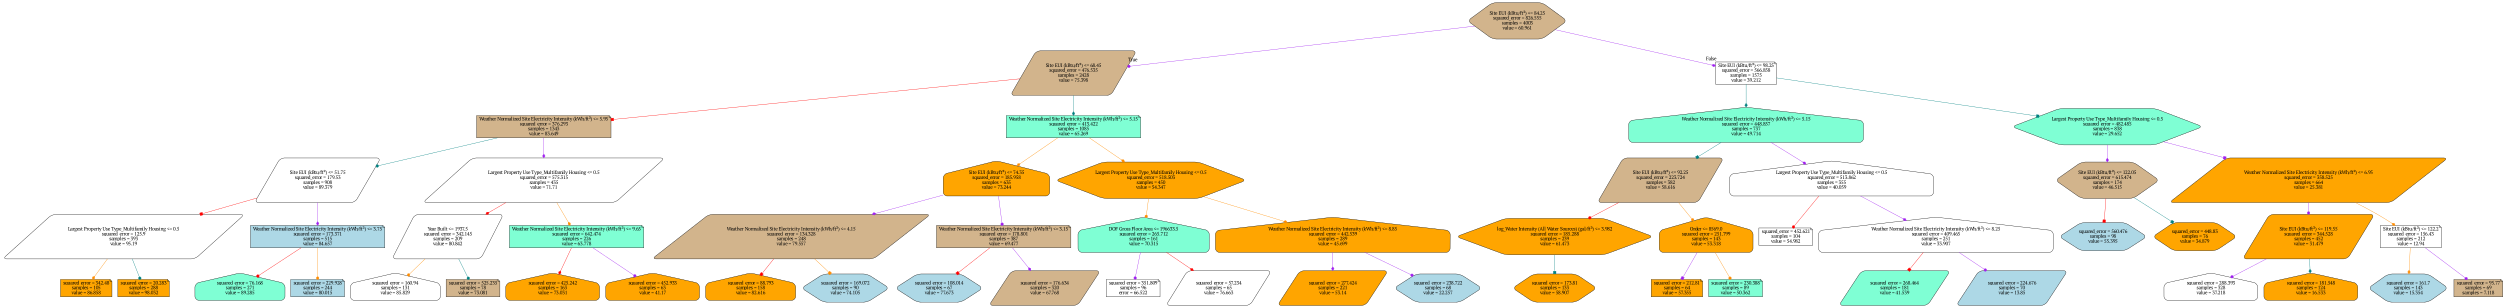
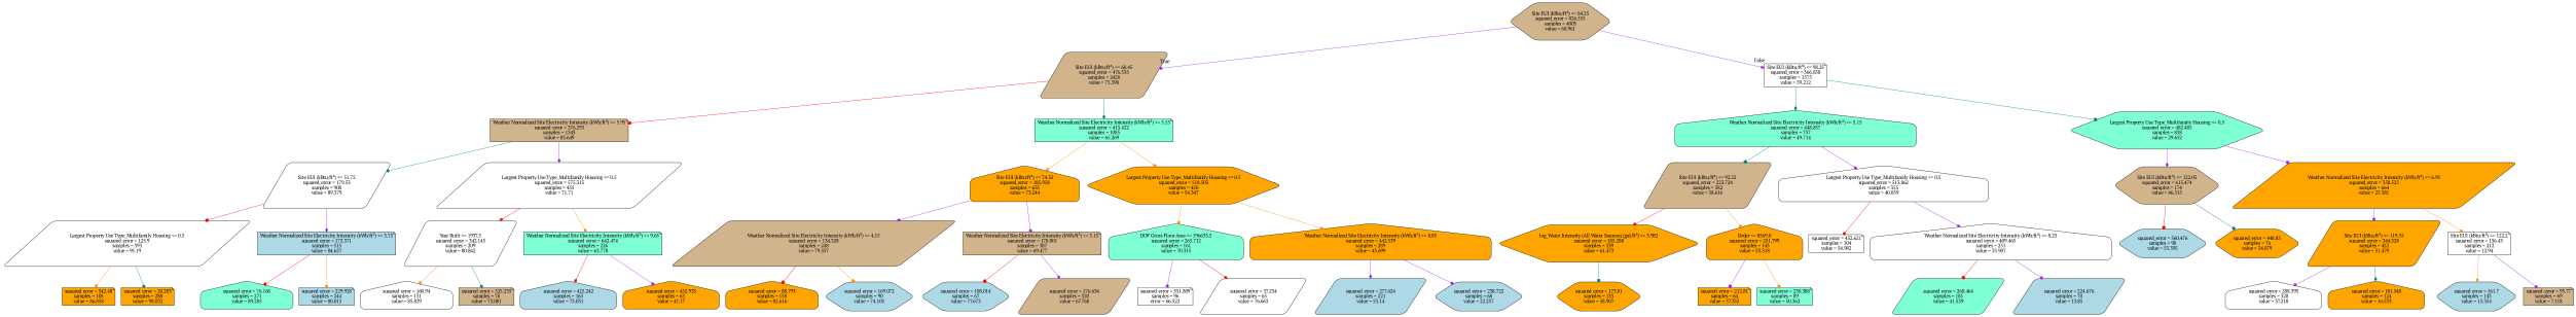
  digraph {
    fontname="PT Serif"
    node [color=black fillcolor=orange fontname="PT Serif" shape=note style="filled, rounded"]
    edge [arrowhead=diamond color=purple fontname="PT Serif"]
    n1 [fillcolor=tan label="Site EUI (kBtu/ft²) <= 84.25\nsquared_error = 826.555\nsamples = 4003\nvalue = 60.961" shape=hexagon]
    n2 [fillcolor=tan label="Site EUI (kBtu/ft²) <= 68.45\nsquared_error = 476.535\nsamples = 2428\nvalue = 75.398" shape=parallelogram]
    n3 [fillcolor=white label="Site EUI (kBtu/ft²) <= 98.25\nsquared_error = 566.858\nsamples = 1575\nvalue = 39.212"]
    n4 [fillcolor=tan label="Weather Normalized Site Electricity Intensity (kWh/ft²) <= 5.95\nsquared_error = 376.293\nsamples = 1343\nvalue = 83.649"]
    n5 [fillcolor=aquamarine label="Weather Normalized Site Electricity Intensity (kWh/ft²) <= 5.15\nsquared_error = 413.422\nsamples = 1085\nvalue = 65.269"]
    n6 [fillcolor=aquamarine label="Weather Normalized Site Electricity Intensity (kWh/ft²) <= 5.15\nsquared_error = 448.857\nsamples = 737\nvalue = 49.714" shape=house]
    n7 [fillcolor=aquamarine label="Largest Property Use Type_Multifamily Housing <= 0.5\nsquared_error = 482.485\nsamples = 838\nvalue = 29.652" shape=hexagon]
    n8 [fillcolor=white label="Site EUI (kBtu/ft²) <= 51.75\nsquared_error = 179.53\nsamples = 908\nvalue = 89.379" shape=parallelogram]
    n9 [fillcolor=white label="Largest Property Use Type_Multifamily Housing <= 0.5\nsquared_error = 575.315\nsamples = 435\nvalue = 71.71" shape=parallelogram]
    n10 [label="Site EUI (kBtu/ft²) <= 74.35\nsquared_error = 185.958\nsamples = 635\nvalue = 73.244" shape=house]
    n11 [label="Largest Property Use Type_Multifamily Housing <= 0.5\nsquared_error = 518.503\nsamples = 450\nvalue = 54.347" shape=hexagon]
    n12 [fillcolor=white label="Largest Property Use Type_Multifamily Housing <= 0.5\nsquared_error = 125.9\nsamples = 393\nvalue = 95.19" shape=parallelogram]
    n13 [fillcolor=lightblue label="Weather Normalized Site Electricity Intensity (kWh/ft²) <= 3.75\nsquared_error = 173.371\nsamples = 515\nvalue = 84.657"]
    n14 [fillcolor=white label="Year Built <= 1937.5\nsquared_error = 342.145\nsamples = 209\nvalue = 80.842" shape=parallelogram]
    n15 [fillcolor=aquamarine label="Weather Normalized Site Electricity Intensity (kWh/ft²) <= 9.65\nsquared_error = 642.474\nsamples = 226\nvalue = 63.778"]
    n16 [label="squared_error = 342.48\nsamples = 105\nvalue = 86.858"]
    n17 [label="squared_error = 20.283\nsamples = 288\nvalue = 98.032"]
    n18 [fillcolor=aquamarine label="squared_error = 76.168\nsamples = 271\nvalue = 89.285" shape=house]
    n19 [fillcolor=lightblue label="squared_error = 229.928\nsamples = 244\nvalue = 80.015"]
    n20 [fillcolor=white label="squared_error = 160.94\nsamples = 131\nvalue = 85.829" shape=house]
    n21 [fillcolor=tan label="squared_error = 525.235\nsamples = 78\nvalue = 73.081"]
-   n22 [label="squared_error = 425.242\nsamples = 163\nvalue = 73.031" shape=house]
+   n22 [fillcolor=lightblue label="squared_error = 425.242\nsamples = 163\nvalue = 73.031" shape=house]
    n23 [label="squared_error = 452.933\nsamples = 63\nvalue = 41.17" shape=house]
    n24 [fillcolor=tan label="Weather Normalized Site Electricity Intensity (kWh/ft²) <= 4.15\nsquared_error = 134.328\nsamples = 248\nvalue = 79.557" shape=parallelogram]
    n25 [fillcolor=tan label="Weather Normalized Site Electricity Intensity (kWh/ft²) <= 3.15\nsquared_error = 178.801\nsamples = 387\nvalue = 69.477"]
    n26 [fillcolor=aquamarine label="DOF Gross Floor Area <= 196633.5\nsquared_error = 265.712\nsamples = 161\nvalue = 70.315" shape=house]
    n27 [label="Weather Normalized Site Electricity Intensity (kWh/ft²) <= 8.85\nsquared_error = 442.539\nsamples = 289\nvalue = 45.699" shape=house]
    n28 [label="squared_error = 88.793\nsamples = 158\nvalue = 82.616" shape=house]
    n29 [fillcolor=lightblue label="squared_error = 169.072\nsamples = 90\nvalue = 74.105" shape=hexagon]
    n30 [fillcolor=lightblue label="squared_error = 108.014\nsamples = 67\nvalue = 77.673" shape=hexagon]
    n31 [fillcolor=tan label="squared_error = 176.634\nsamples = 320\nvalue = 67.768" shape=parallelogram]
    n32 [fillcolor=white label="squared_error = 351.809\nsamples = 96\nerror = 66.522"]
    n33 [fillcolor=white label="squared_error = 57.234\nsamples = 65\nvalue = 76.663" shape=parallelogram]
-   n34 [label="squared_error = 277.424\nsamples = 221\nvalue = 53.14" shape=parallelogram]
+   n34 [fillcolor=lightblue label="squared_error = 277.424\nsamples = 221\nvalue = 53.14" shape=parallelogram]
    n35 [fillcolor=lightblue label="squared_error = 238.722\nsamples = 68\nvalue = 22.257" shape=hexagon]
    n36 [fillcolor=tan label="Site EUI (kBtu/ft²) <= 92.25\nsquared_error = 223.724\nsamples = 382\nvalue = 58.616" shape=parallelogram]
    n37 [fillcolor=white label="Largest Property Use Type_Multifamily Housing <= 0.5\nsquared_error = 513.862\nsamples = 355\nvalue = 40.059" shape=house]
    n38 [fillcolor=tan label="Site EUI (kBtu/ft²) <= 122.05\nsquared_error = 615.474\nsamples = 174\nvalue = 46.515" shape=hexagon]
    n39 [label="Weather Normalized Site Electricity Intensity (kWh/ft²) <= 6.95\nsquared_error = 358.525\nsamples = 664\nvalue = 25.381" shape=parallelogram]
    n40 [label="log_Water Intensity (All Water Sources) (gal/ft²) <= 3.982\nsquared_error = 185.288\nsamples = 239\nvalue = 61.473" shape=hexagon]
    n41 [label="Order <= 8569.0\nsquared_error = 251.799\nsamples = 143\nvalue = 53.318" shape=house]
    n42 [fillcolor=white label="squared_error = 452.621\nsamples = 104\nvalue = 54.982"]
    n43 [fillcolor=white label="Weather Normalized Site Electricity Intensity (kWh/ft²) <= 8.25\nsquared_error = 409.465\nsamples = 251\nvalue = 33.907" shape=house]
    n44 [label="squared_error = 173.81\nsamples = 133\nvalue = 58.907" shape=hexagon]
    n45 [label="squared_error = 212.81\nsamples = 64\nvalue = 57.355"]
    n46 [fillcolor=aquamarine label="squared_error = 230.388\nsamples = 89\nvalue = 50.362"]
    n47 [fillcolor=aquamarine label="squared_error = 268.464\nsamples = 181\nvalue = 41.539" shape=parallelogram]
    n48 [fillcolor=lightblue label="squared_error = 224.676\nsamples = 70\nvalue = 13.85" shape=parallelogram]
    n49 [fillcolor=lightblue label="squared_error = 560.476\nsamples = 98\nvalue = 55.395" shape=hexagon]
    n50 [label="squared_error = 448.83\nsamples = 76\nvalue = 34.879" shape=hexagon]
    n51 [label="Site EUI (kBtu/ft²) <= 119.55\nsquared_error = 344.528\nsamples = 452\nvalue = 31.479" shape=parallelogram]
    n52 [fillcolor=white label="Site EUI (kBtu/ft²) <= 122.2\nsquared_error = 156.43\nsamples = 212\nvalue = 12.94"]
    n53 [fillcolor=white label="squared_error = 288.393\nsamples = 328\nvalue = 37.218" shape=house]
    n54 [label="squared_error = 181.548\nsamples = 124\nvalue = 16.533" shape=house]
    n55 [fillcolor=lightblue label="squared_error = 161.7\nsamples = 143\nvalue = 15.354" shape=hexagon]
-   n56 [fillcolor=tan label="squared_error = 95.77\nsamples = 69\nsamples = 7.118"]
+   n56 [fillcolor=tan label="squared_error = 95.77\nsamples = 69\nvalue = 7.118"]
    n1 -> n2 [arrowhead=dot headlabel=True labelangle=45 labeldistance=2.5]
    n1 -> n3 [headlabel=False labelangle=-45 labeldistance=2.5]
    n2 -> n4 [arrowhead=box color=red]
    n2 -> n5 [color=teal]
    n3 -> n6 [color=teal]
    n3 -> n7 [arrowhead=box color=teal]
    n4 -> n8 [arrowhead=dot color=teal]
    n4 -> n9
    n5 -> n10 [color=darkorange]
    n5 -> n11 [color=darkorange]
    n6 -> n36 [arrowhead=box color=teal]
    n6 -> n37
    n7 -> n38
    n7 -> n39 [arrowhead=box]
    n8 -> n12 [arrowhead=box color=red]
    n8 -> n13
    n9 -> n14 [color=red]
    n9 -> n15 [color=darkorange]
    n10 -> n24
    n10 -> n25 [arrowhead=dot]
    n11 -> n26 [arrowhead=dot color=darkorange]
    n11 -> n27 [color=darkorange]
    n12 -> n16 [color=darkorange]
    n12 -> n17 [arrowhead=dot color=teal]
    n13 -> n18 [arrowhead=dot color=red]
    n13 -> n19 [arrowhead=dot color=darkorange]
    n14 -> n20 [arrowhead=dot color=darkorange]
    n14 -> n21 [arrowhead=dot color=teal]
    n15 -> n22 [color=red]
    n15 -> n23 [arrowhead=dot]
    n24 -> n28 [arrowhead=box color=red]
    n24 -> n29 [arrowhead=box color=darkorange]
    n25 -> n30 [arrowhead=box color=red]
    n25 -> n31
    n26 -> n32 [arrowhead=dot]
    n26 -> n33 [color=red]
    n27 -> n34
    n27 -> n35 [arrowhead=dot]
    n36 -> n40 [arrowhead=dot color=red]
    n36 -> n41 [arrowhead=dot color=darkorange]
    n37 -> n42 [arrowhead=dot color=red]
    n37 -> n43
    n38 -> n49 [arrowhead=box color=red]
    n38 -> n50 [arrowhead=box color=teal]
    n39 -> n51 [arrowhead=dot]
    n39 -> n52 [color=darkorange]
    n40 -> n44 [arrowhead=box color=teal]
    n41 -> n45 [arrowhead=box]
    n41 -> n46 [arrowhead=dot color=darkorange]
    n43 -> n47 [arrowhead=box color=red]
    n43 -> n48 [arrowhead=dot]
    n51 -> n53 [arrowhead=dot]
    n51 -> n54 [color=teal]
    n52 -> n55 [color=darkorange]
    n52 -> n56 [arrowhead=dot]
  }
